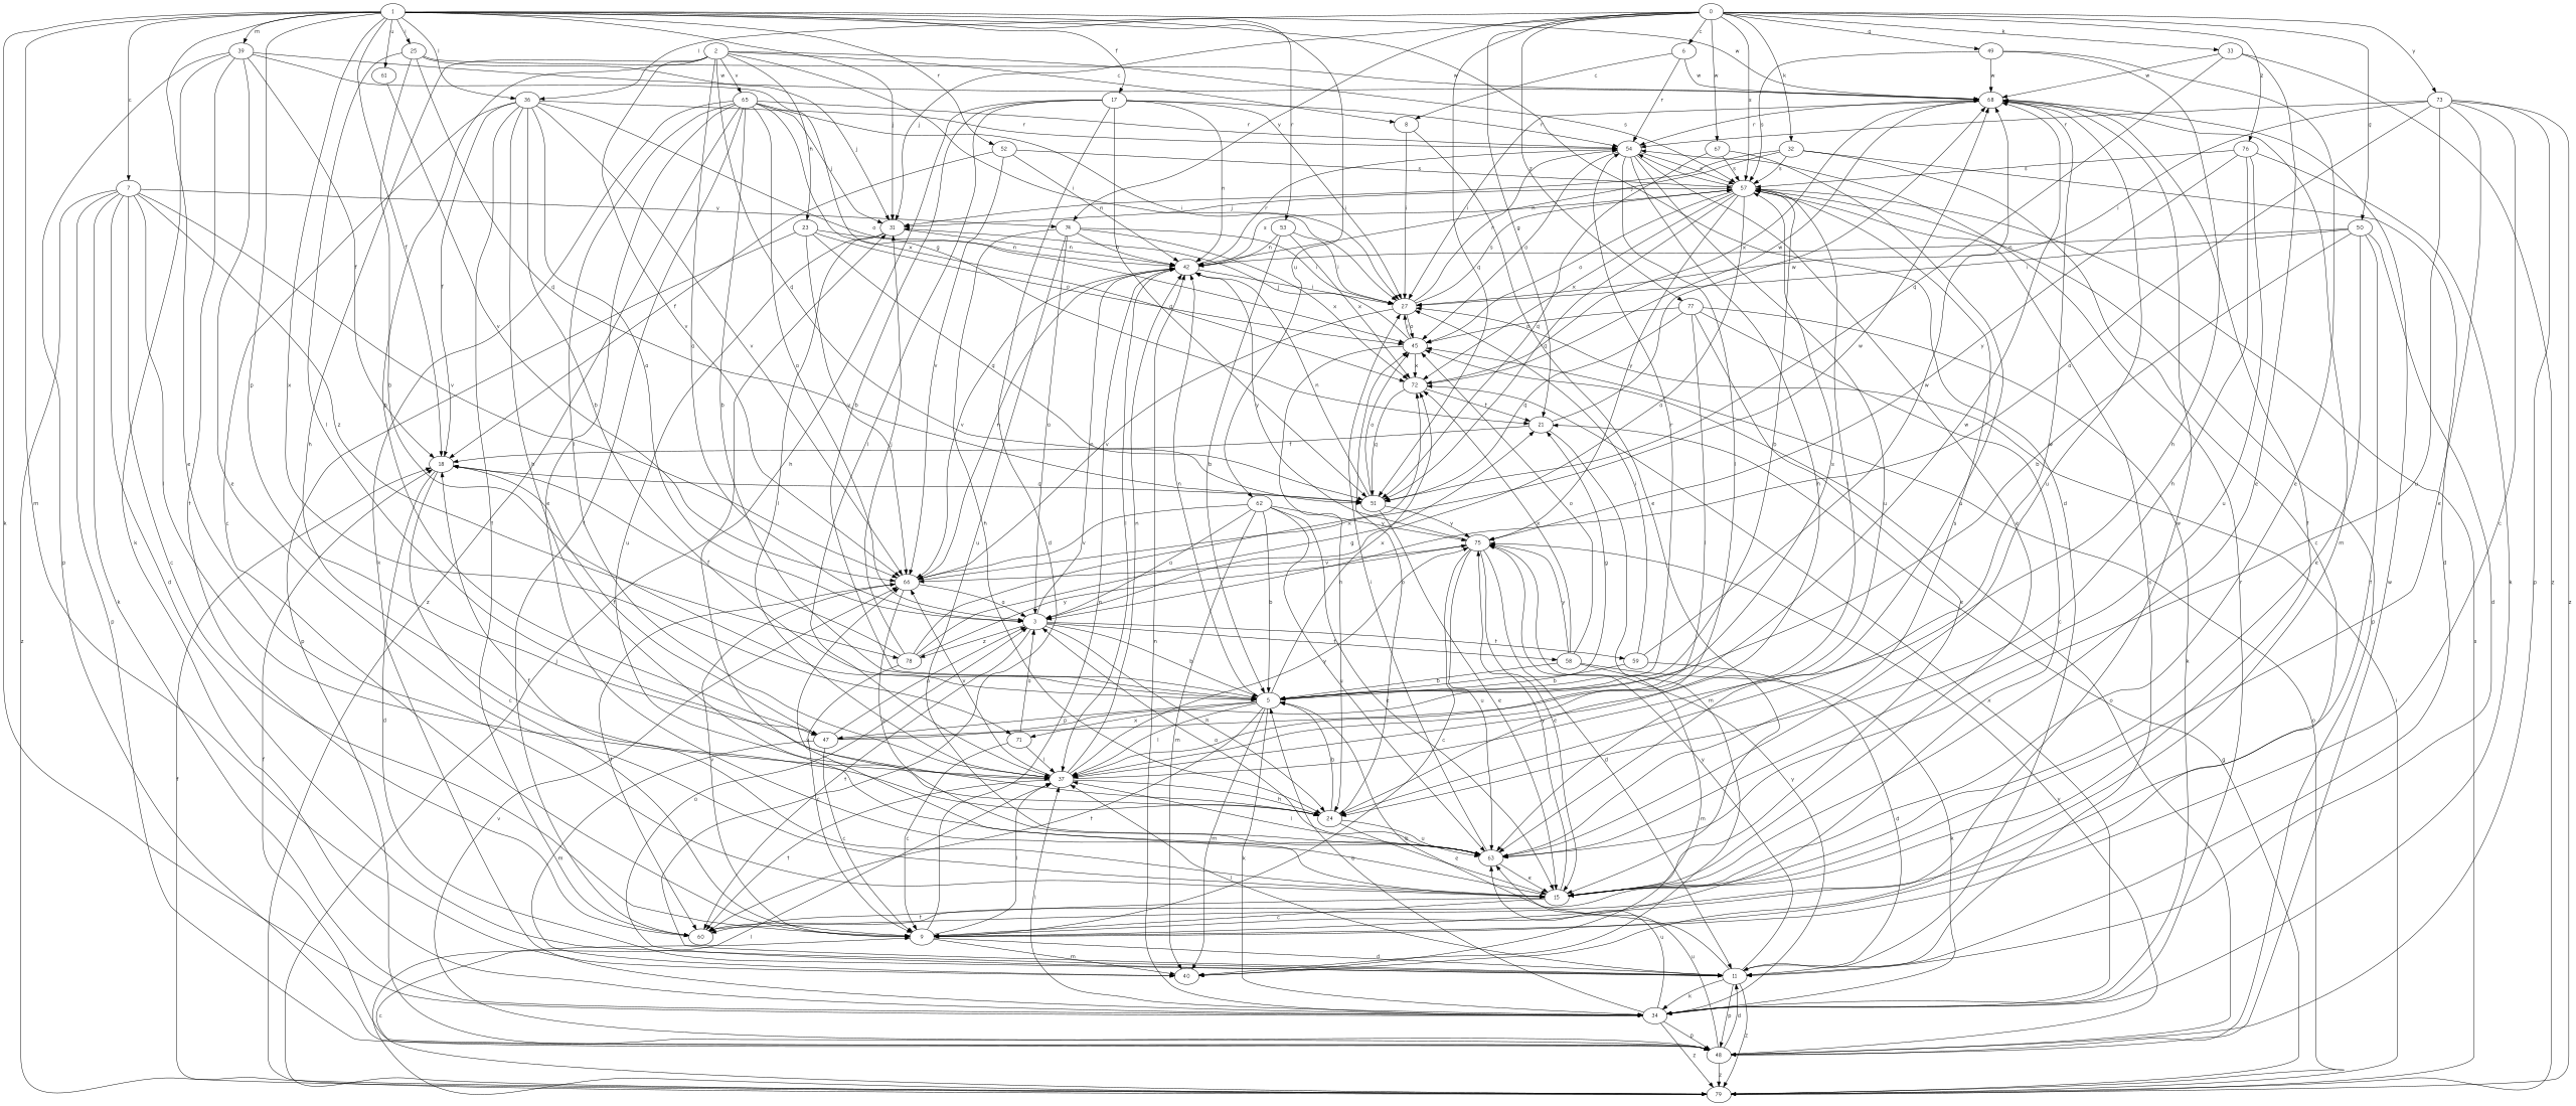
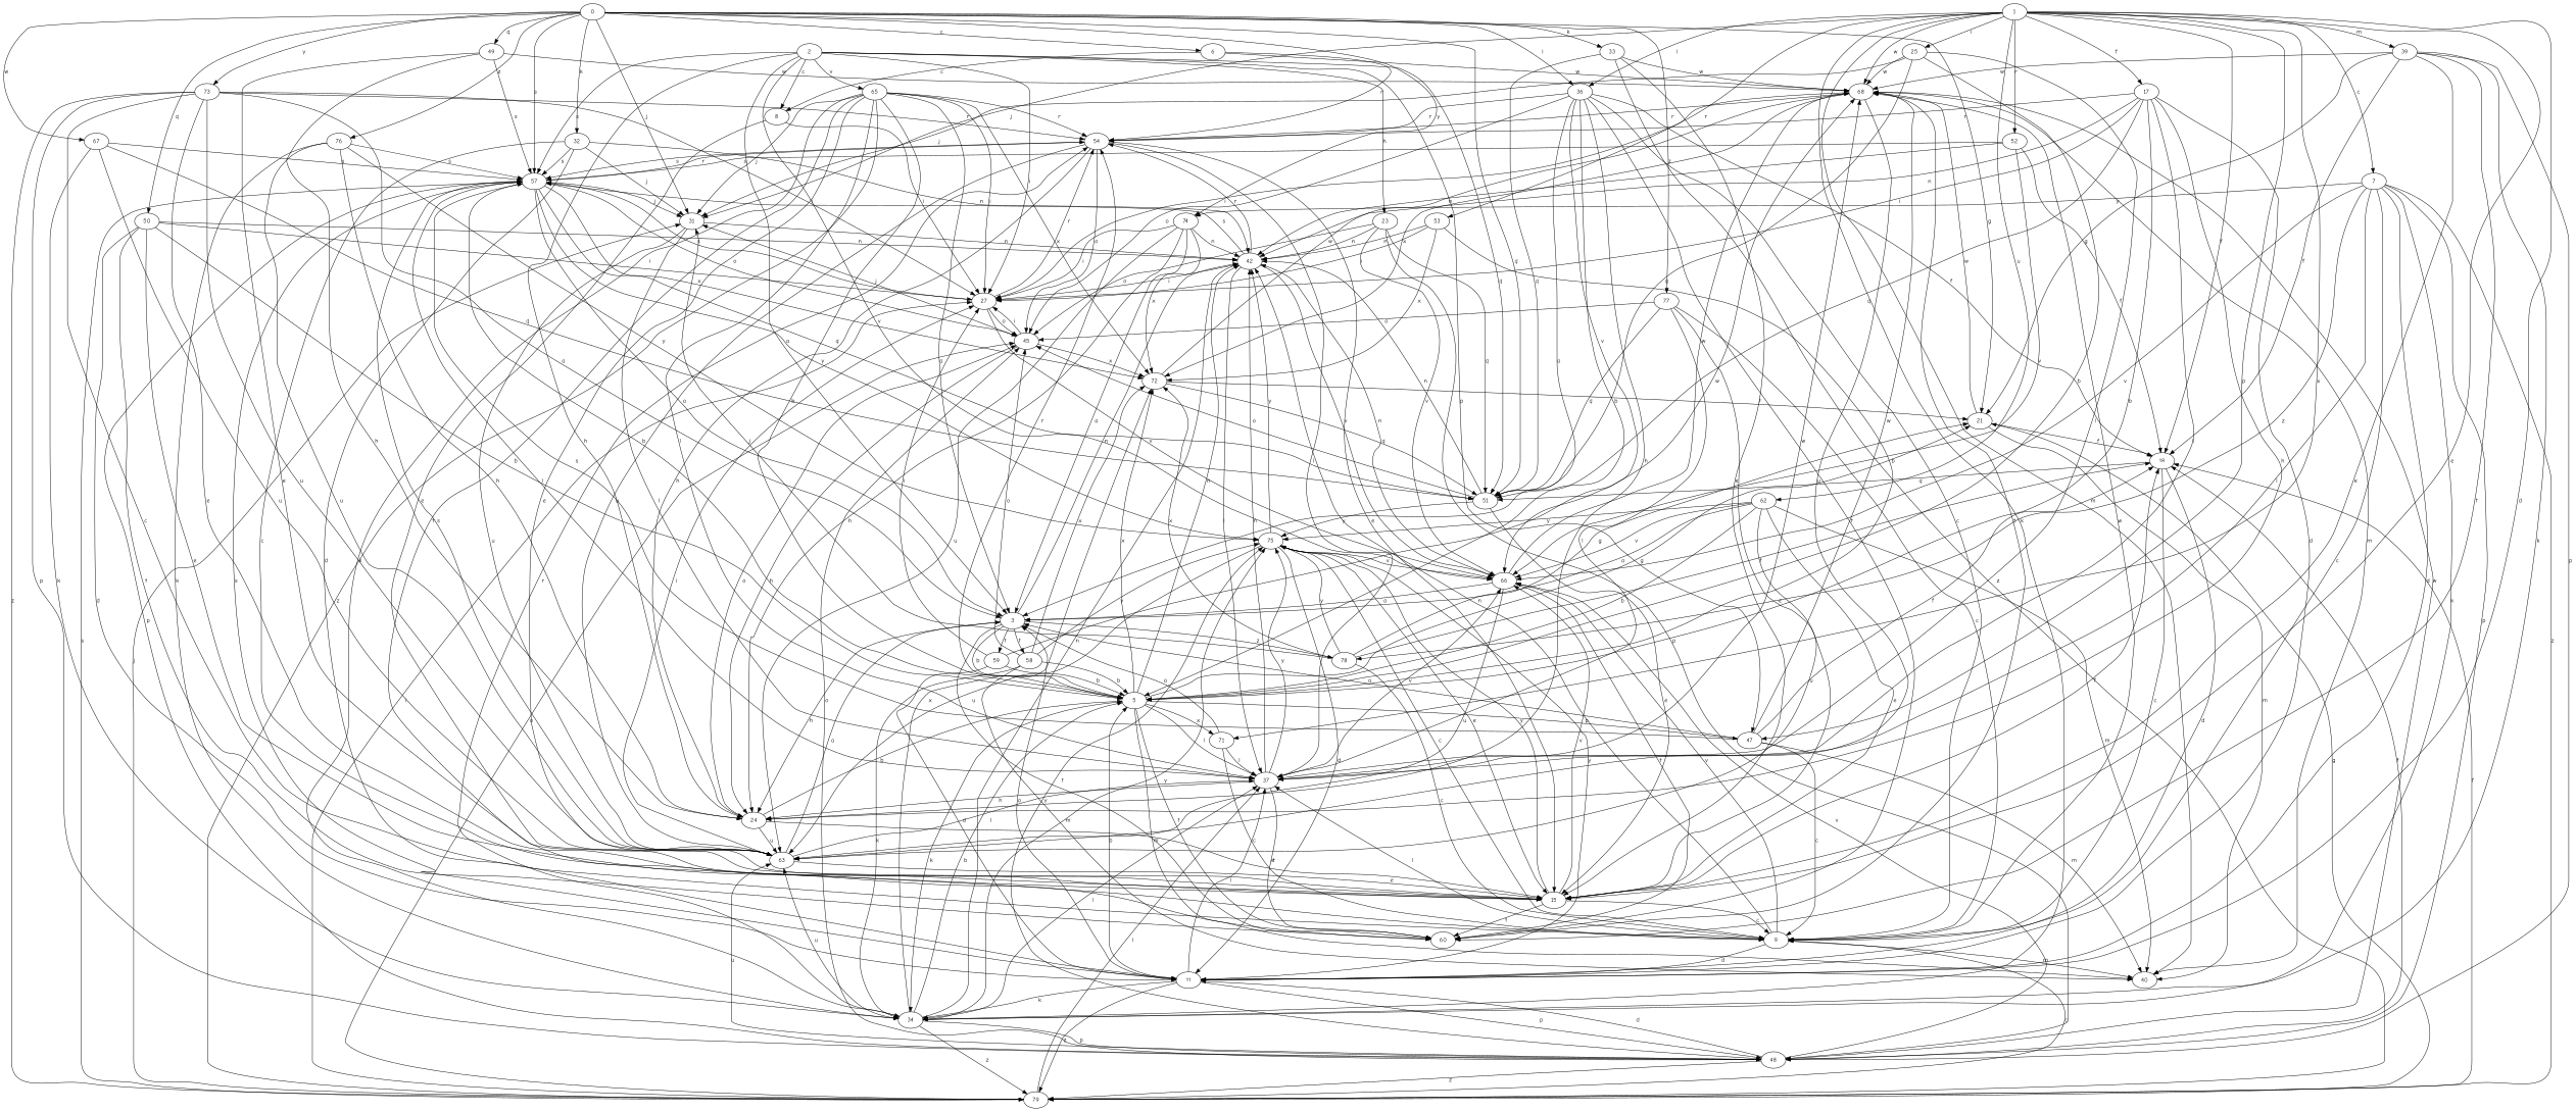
  strict digraph {
    fontname="Comic Neue"
    node [fontname="Comic Neue"]
    edge [fontname="Comic Neue"]
    0
    6
    21
    31
    32
    33
    36
    49
    50
    51
    57
    67
    73
    74
    76
    77
    68
    8
    54
    18
    40
    42
    37
    63
    11
    9
    15
    79
    3
    24
    66
    5
    60
    45
    27
    75
    72
    48
    34
    1
    7
    17
    25
    39
    47
    52
    53
-   61
    62
    71
    78
    2
    23
    65
    58
    59
    0 -> 6 [label=c]
    0 -> 21 [label=g]
    0 -> 31 [label=j]
    0 -> 32 [label=k]
    0 -> 33 [label=k]
    0 -> 36 [label=l]
    0 -> 49 [label=q]
    0 -> 50 [label=q]
    0 -> 51 [label=q]
    0 -> 57 [label=s]
    0 -> 67 [label=w]
    0 -> 73 [label=y]
    0 -> 74 [label=y]
    0 -> 76 [label=z]
    0 -> 77 [label=z]
    6 -> 68 [label=w]
    6 -> 8 [label=c]
    6 -> 54 [label=r]
    21 -> 68 [label=w]
    21 -> 18 [label=f]
    21 -> 40 [label=m]
    31 -> 42 [label=n]
    31 -> 37 [label=l]
    31 -> 63 [label=u]
    32 -> 31 [label=j]
    32 -> 57 [label=s]
    32 -> 42 [label=n]
    32 -> 11 [label=d]
    32 -> 9 [label=c]
    33 -> 51 [label=q]
    33 -> 68 [label=w]
    33 -> 15 [label=e]
    33 -> 79 [label=z]
    36 -> 54 [label=r]
    36 -> 18 [label=f]
    36 -> 9 [label=c]
    36 -> 3 [label=a]
    36 -> 24 [label=h]
    36 -> 66 [label=v]
    36 -> 5 [label=b]
    36 -> 60 [label=t]
    36 -> 45 [label=o]
    49 -> 57 [label=s]
    49 -> 68 [label=w]
    49 -> 15 [label=e]
    49 -> 24 [label=h]
    50 -> 42 [label=n]
    50 -> 11 [label=d]
    50 -> 15 [label=e]
    50 -> 5 [label=b]
    50 -> 60 [label=t]
    50 -> 27 [label=i]
    51 -> 42 [label=n]
    51 -> 15 [label=e]
    51 -> 45 [label=o]
    51 -> 75 [label=y]
    57 -> 31 [label=j]
    57 -> 51 [label=q]
    57 -> 54 [label=r]
    57 -> 37 [label=l]
    57 -> 3 [label=a]
    57 -> 5 [label=b]
    57 -> 45 [label=o]
    57 -> 75 [label=y]
    57 -> 72 [label=x]
    57 -> 48 [label=p]
    67 -> 51 [label=q]
    67 -> 57 [label=s]
    67 -> 63 [label=u]
    73 -> 54 [label=r]
    73 -> 63 [label=u]
    73 -> 9 [label=c]
    73 -> 15 [label=e]
    73 -> 79 [label=z]
    73 -> 3 [label=a]
    73 -> 27 [label=i]
    73 -> 48 [label=p]
    74 -> 42 [label=n]
    74 -> 63 [label=u]
    74 -> 3 [label=a]
    74 -> 24 [label=h]
    74 -> 27 [label=i]
    74 -> 72 [label=x]
    76 -> 57 [label=s]
    76 -> 63 [label=u]
    76 -> 24 [label=h]
    76 -> 75 [label=y]
    76 -> 34 [label=k]
    77 -> 51 [label=q]
    77 -> 37 [label=l]
    77 -> 9 [label=c]
    77 -> 15 [label=e]
    77 -> 45 [label=o]
-   77 -> 34 [label=k]
+   67 -> 34 [label=k]
    68 -> 54 [label=r]
    68 -> 40 [label=m]
    68 -> 63 [label=u]
    68 -> 60 [label=t]
    68 -> 27 [label=i]
    68 -> 72 [label=x]
    8 -> 15 [label=e]
    8 -> 27 [label=i]
    54 -> 57 [label=s]
    54 -> 37 [label=l]
    54 -> 63 [label=u]
    54 -> 15 [label=e]
    54 -> 24 [label=h]
    54 -> 45 [label=o]
    18 -> 51 [label=q]
    18 -> 11 [label=d]
    18 -> 9 [label=c]
    42 -> 57 [label=s]
    42 -> 54 [label=r]
    42 -> 37 [label=l]
    42 -> 66 [label=v]
    42 -> 27 [label=i]
    37 -> 68 [label=w]
    37 -> 42 [label=n]
    37 -> 24 [label=h]
    37 -> 66 [label=v]
    37 -> 60 [label=t]
    37 -> 75 [label=y]
    63 -> 57 [label=s]
    63 -> 37 [label=l]
    63 -> 15 [label=e]
    63 -> 3 [label=a]
    63 -> 27 [label=i]
    11 -> 57 [label=s]
    11 -> 37 [label=l]
    11 -> 79 [label=z]
    11 -> 3 [label=a]
    11 -> 5 [label=b]
    11 -> 75 [label=y]
    11 -> 48 [label=p]
    11 -> 34 [label=k]
    9 -> 68 [label=w]
    9 -> 40 [label=m]
    9 -> 42 [label=n]
    9 -> 37 [label=l]
    9 -> 11 [label=d]
    9 -> 66 [label=v]
    15 -> 18 [label=f]
    15 -> 9 [label=c]
    15 -> 66 [label=v]
    15 -> 60 [label=t]
    15 -> 75 [label=y]
    79 -> 21 [label=g]
    79 -> 31 [label=j]
    79 -> 57 [label=s]
    79 -> 18 [label=f]
    79 -> 37 [label=l]
    79 -> 9 [label=c]
    79 -> 45 [label=o]
    79 -> 27 [label=i]
    3 -> 42 [label=n]
    3 -> 24 [label=h]
    3 -> 5 [label=b]
    3 -> 60 [label=t]
    3 -> 78 [label=z]
    3 -> 58 [label=t]
    3 -> 59 [label=t]
    24 -> 63 [label=u]
    24 -> 15 [label=e]
    24 -> 5 [label=b]
    24 -> 45 [label=o]
    66 -> 68 [label=w]
    66 -> 42 [label=n]
    66 -> 63 [label=u]
    66 -> 3 [label=a]
    66 -> 60 [label=t]
    5 -> 21 [label=g]
    5 -> 54 [label=r]
    5 -> 40 [label=m]
    5 -> 42 [label=n]
    5 -> 37 [label=l]
    5 -> 60 [label=t]
    5 -> 72 [label=x]
    5 -> 34 [label=k]
    5 -> 47 [label=p]
    5 -> 71 [label=x]
    45 -> 31 [label=j]
    45 -> 24 [label=h]
    45 -> 27 [label=i]
    45 -> 72 [label=x]
    27 -> 57 [label=s]
    27 -> 54 [label=r]
    27 -> 66 [label=v]
    27 -> 45 [label=o]
    75 -> 42 [label=y]
    75 -> 63 [label=u]
    75 -> 11 [label=d]
    75 -> 9 [label=c]
    75 -> 15 [label=e]
    75 -> 66 [label=v]
    72 -> 21 [label=t]
    72 -> 51 [label=q]
    72 -> 68 [label=w]
    48 -> 68 [label=w]
    48 -> 18 [label=f]
    48 -> 63 [label=u]
    48 -> 11 [label=d]
    48 -> 79 [label=z]
    48 -> 66 [label=v]
    48 -> 45 [label=o]
    48 -> 75 [label=y]
    34 -> 54 [label=r]
    34 -> 42 [label=n]
    34 -> 37 [label=l]
    34 -> 63 [label=u]
    34 -> 79 [label=z]
    34 -> 5 [label=b]
    34 -> 75 [label=y]
    34 -> 72 [label=x]
    34 -> 48 [label=p]
    1 -> 31 [label=j]
    1 -> 36 [label=l]
    1 -> 68 [label=w]
    1 -> 18 [label=f]
    1 -> 40 [label=m]
    1 -> 11 [label=d]
    1 -> 15 [label=e]
    1 -> 34 [label=k]
    1 -> 7 [label=c]
    1 -> 17 [label=f]
    1 -> 25 [label=i]
    1 -> 39 [label=m]
    1 -> 47 [label=p]
    1 -> 52 [label=r]
    1 -> 53 [label=r]
-   1 -> 61 [label=u]
    1 -> 62 [label=u]
    1 -> 71 [label=x]
    7 -> 74 [label=y]
    7 -> 37 [label=l]
    7 -> 11 [label=d]
    7 -> 9 [label=c]
    7 -> 79 [label=z]
    7 -> 66 [label=v]
    7 -> 48 [label=p]
    7 -> 34 [label=k]
    7 -> 78 [label=z]
    17 -> 51 [label=q]
    17 -> 54 [label=r]
    17 -> 42 [label=n]
    17 -> 37 [label=l]
    17 -> 11 [label=d]
    17 -> 24 [label=h]
    17 -> 5 [label=b]
    17 -> 27 [label=i]
    25 -> 31 [label=j]
    25 -> 51 [label=q]
    25 -> 68 [label=w]
    25 -> 37 [label=l]
    25 -> 5 [label=b]
    39 -> 21 [label=g]
    39 -> 68 [label=w]
    39 -> 18 [label=f]
    39 -> 15 [label=e]
    39 -> 60 [label=t]
    39 -> 48 [label=p]
    39 -> 34 [label=k]
    47 -> 57 [label=s]
    47 -> 68 [label=w]
    47 -> 18 [label=f]
    47 -> 40 [label=m]
    47 -> 9 [label=c]
    47 -> 3 [label=a]
    52 -> 57 [label=s]
    52 -> 18 [label=f]
    52 -> 42 [label=n]
    52 -> 66 [label=v]
    53 -> 42 [label=n]
    53 -> 5 [label=b]
    53 -> 27 [label=i]
    53 -> 72 [label=x]
-   61 -> 66 [label=v]
    62 -> 40 [label=m]
    62 -> 63 [label=u]
    62 -> 15 [label=e]
    62 -> 3 [label=a]
    62 -> 66 [label=v]
    62 -> 5 [label=b]
    62 -> 75 [label=y]
    71 -> 37 [label=l]
    71 -> 9 [label=c]
    71 -> 3 [label=a]
    78 -> 21 [label=g]
    78 -> 31 [label=j]
    78 -> 18 [label=f]
    78 -> 9 [label=c]
    78 -> 75 [label=y]
    78 -> 72 [label=x]
    2 -> 51 [label=q]
    2 -> 57 [label=s]
    2 -> 8 [label=c]
    2 -> 3 [label=a]
    2 -> 24 [label=h]
    2 -> 66 [label=v]
    2 -> 27 [label=i]
    2 -> 47 [label=p]
    2 -> 23 [label=h]
    2 -> 65 [label=v]
    23 -> 51 [label=q]
    23 -> 42 [label=n]
    23 -> 66 [label=v]
    23 -> 45 [label=o]
    23 -> 48 [label=p]
    65 -> 31 [label=j]
    65 -> 54 [label=r]
    65 -> 37 [label=l]
    65 -> 15 [label=e]
    65 -> 79 [label=z]
    65 -> 3 [label=a]
    65 -> 5 [label=b]
    65 -> 60 [label=t]
    65 -> 27 [label=i]
    65 -> 72 [label=x]
    65 -> 34 [label=k]
    58 -> 40 [label=m]
    58 -> 5 [label=b]
    58 -> 45 [label=o]
    58 -> 75 [label=y]
    58 -> 72 [label=x]
    58 -> 34 [label=k]
    59 -> 68 [label=w]
    59 -> 11 [label=d]
    59 -> 5 [label=b]
    59 -> 27 [label=i]
  }
